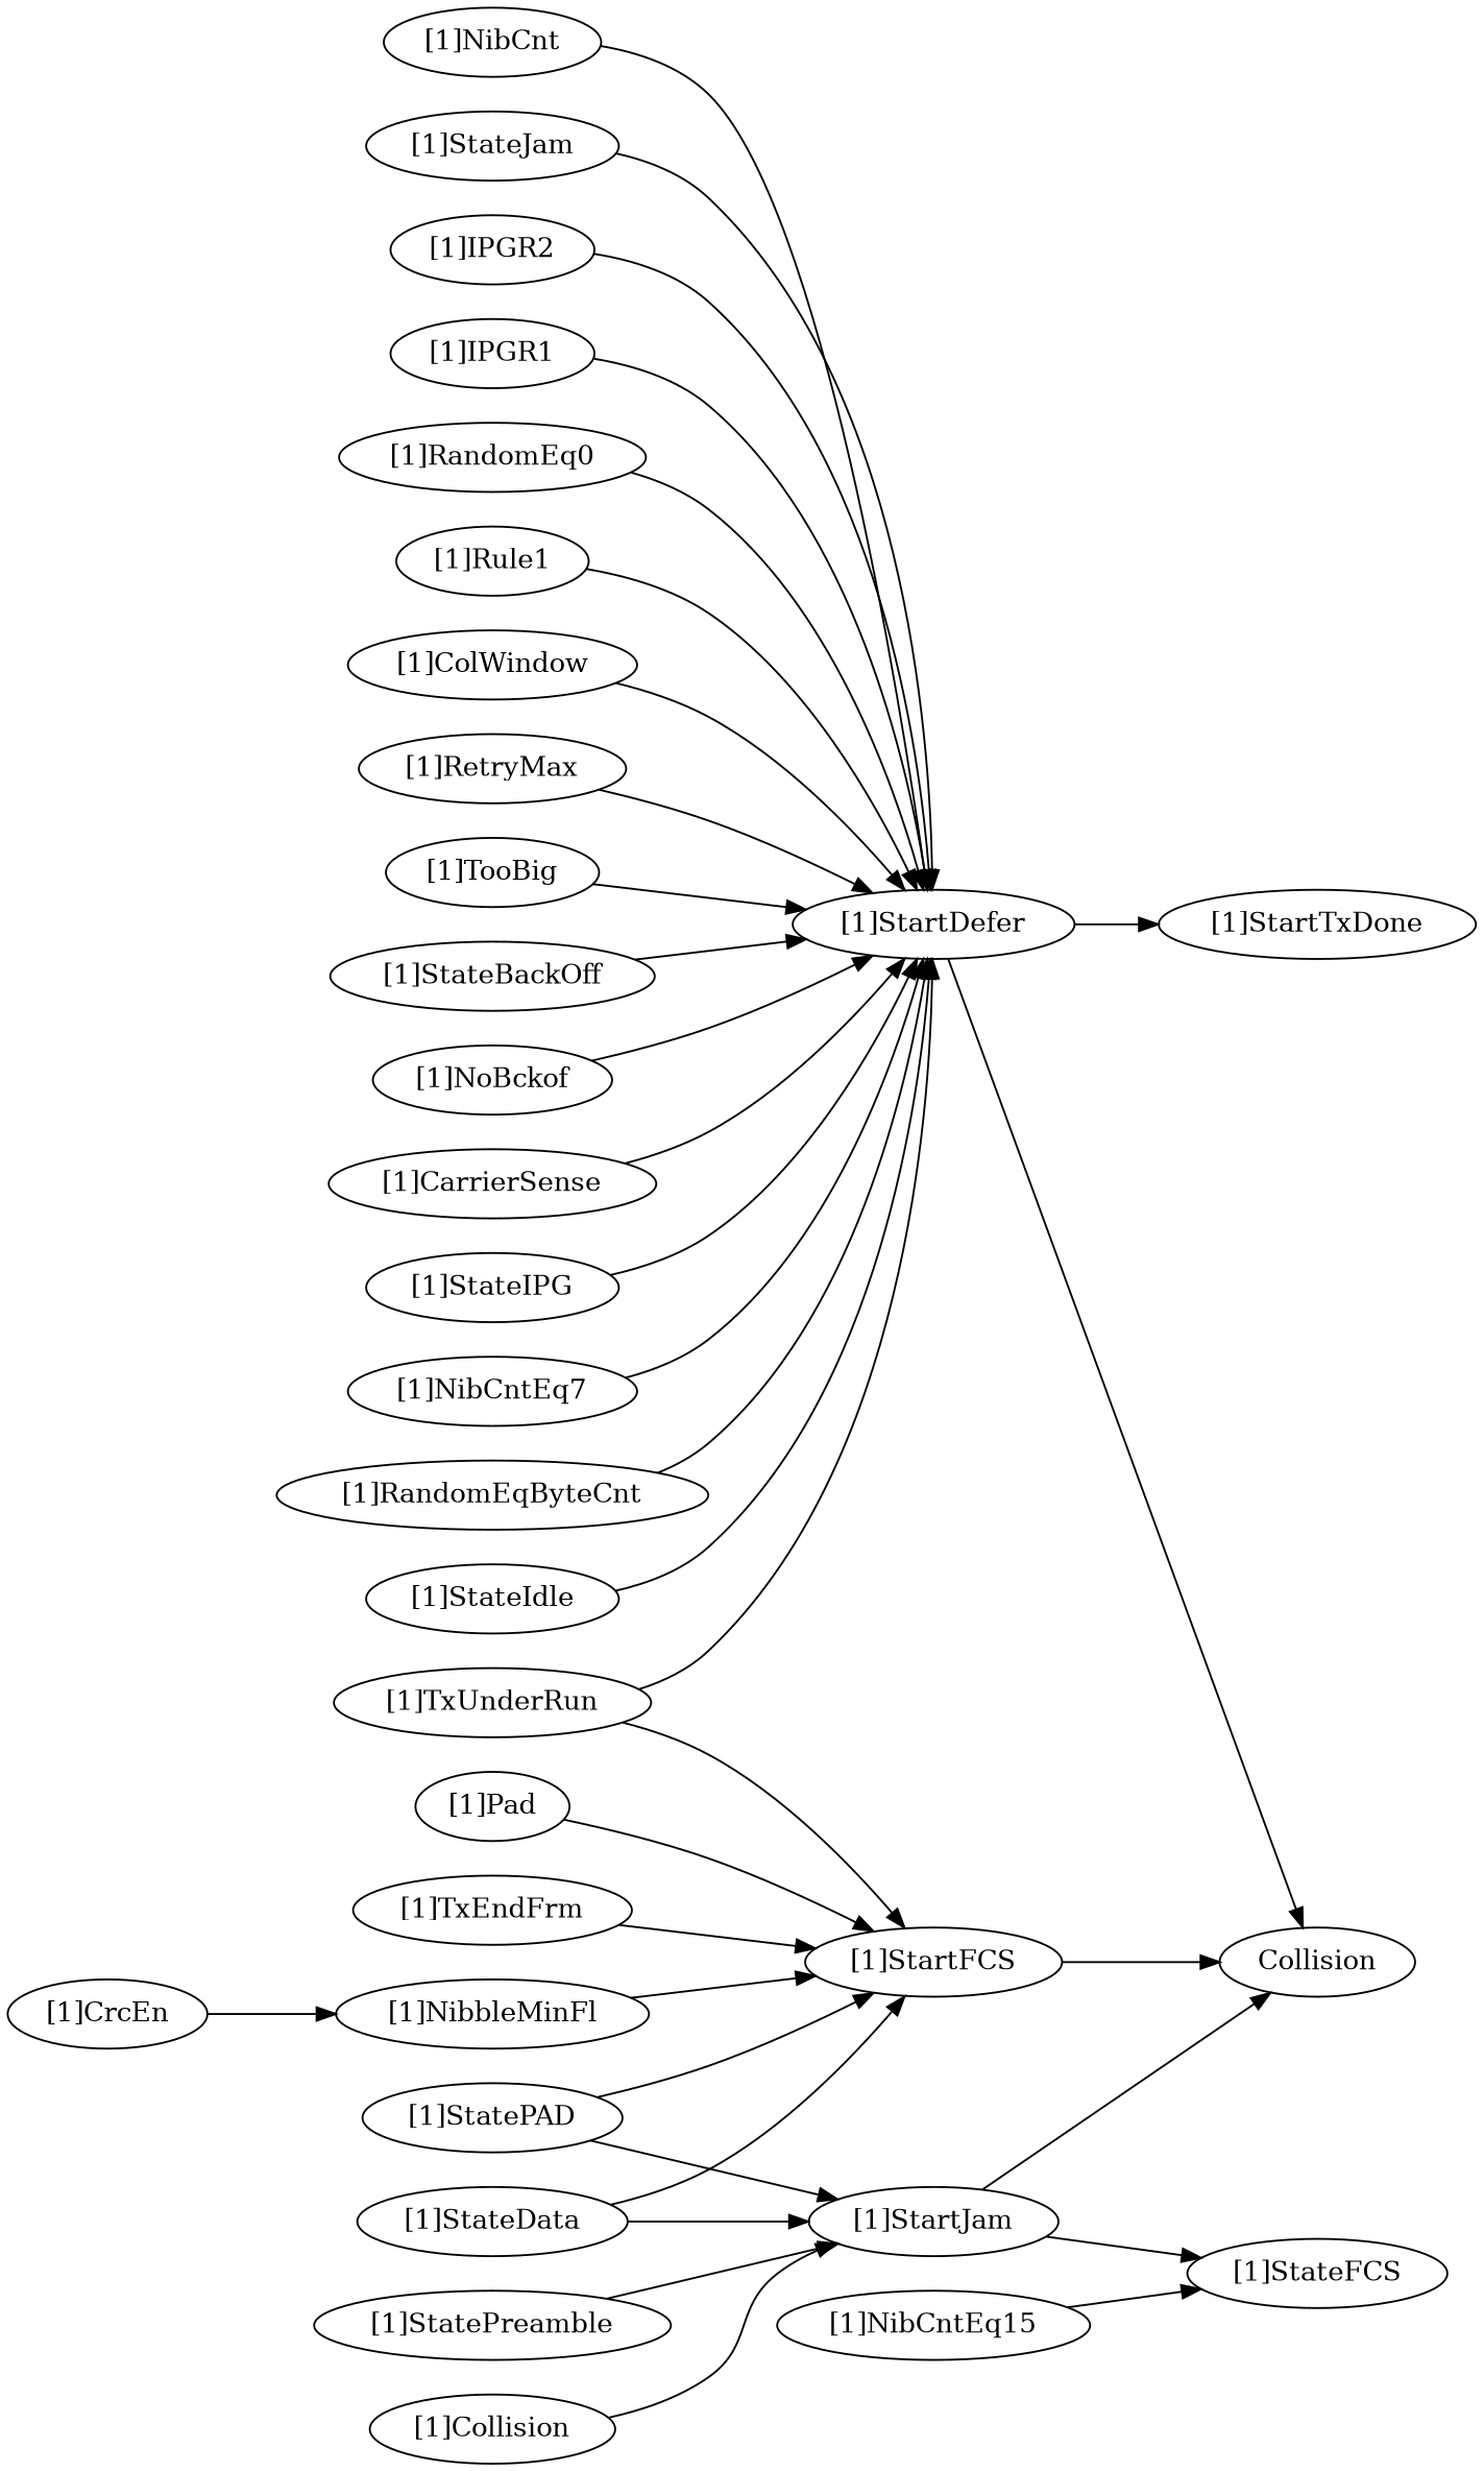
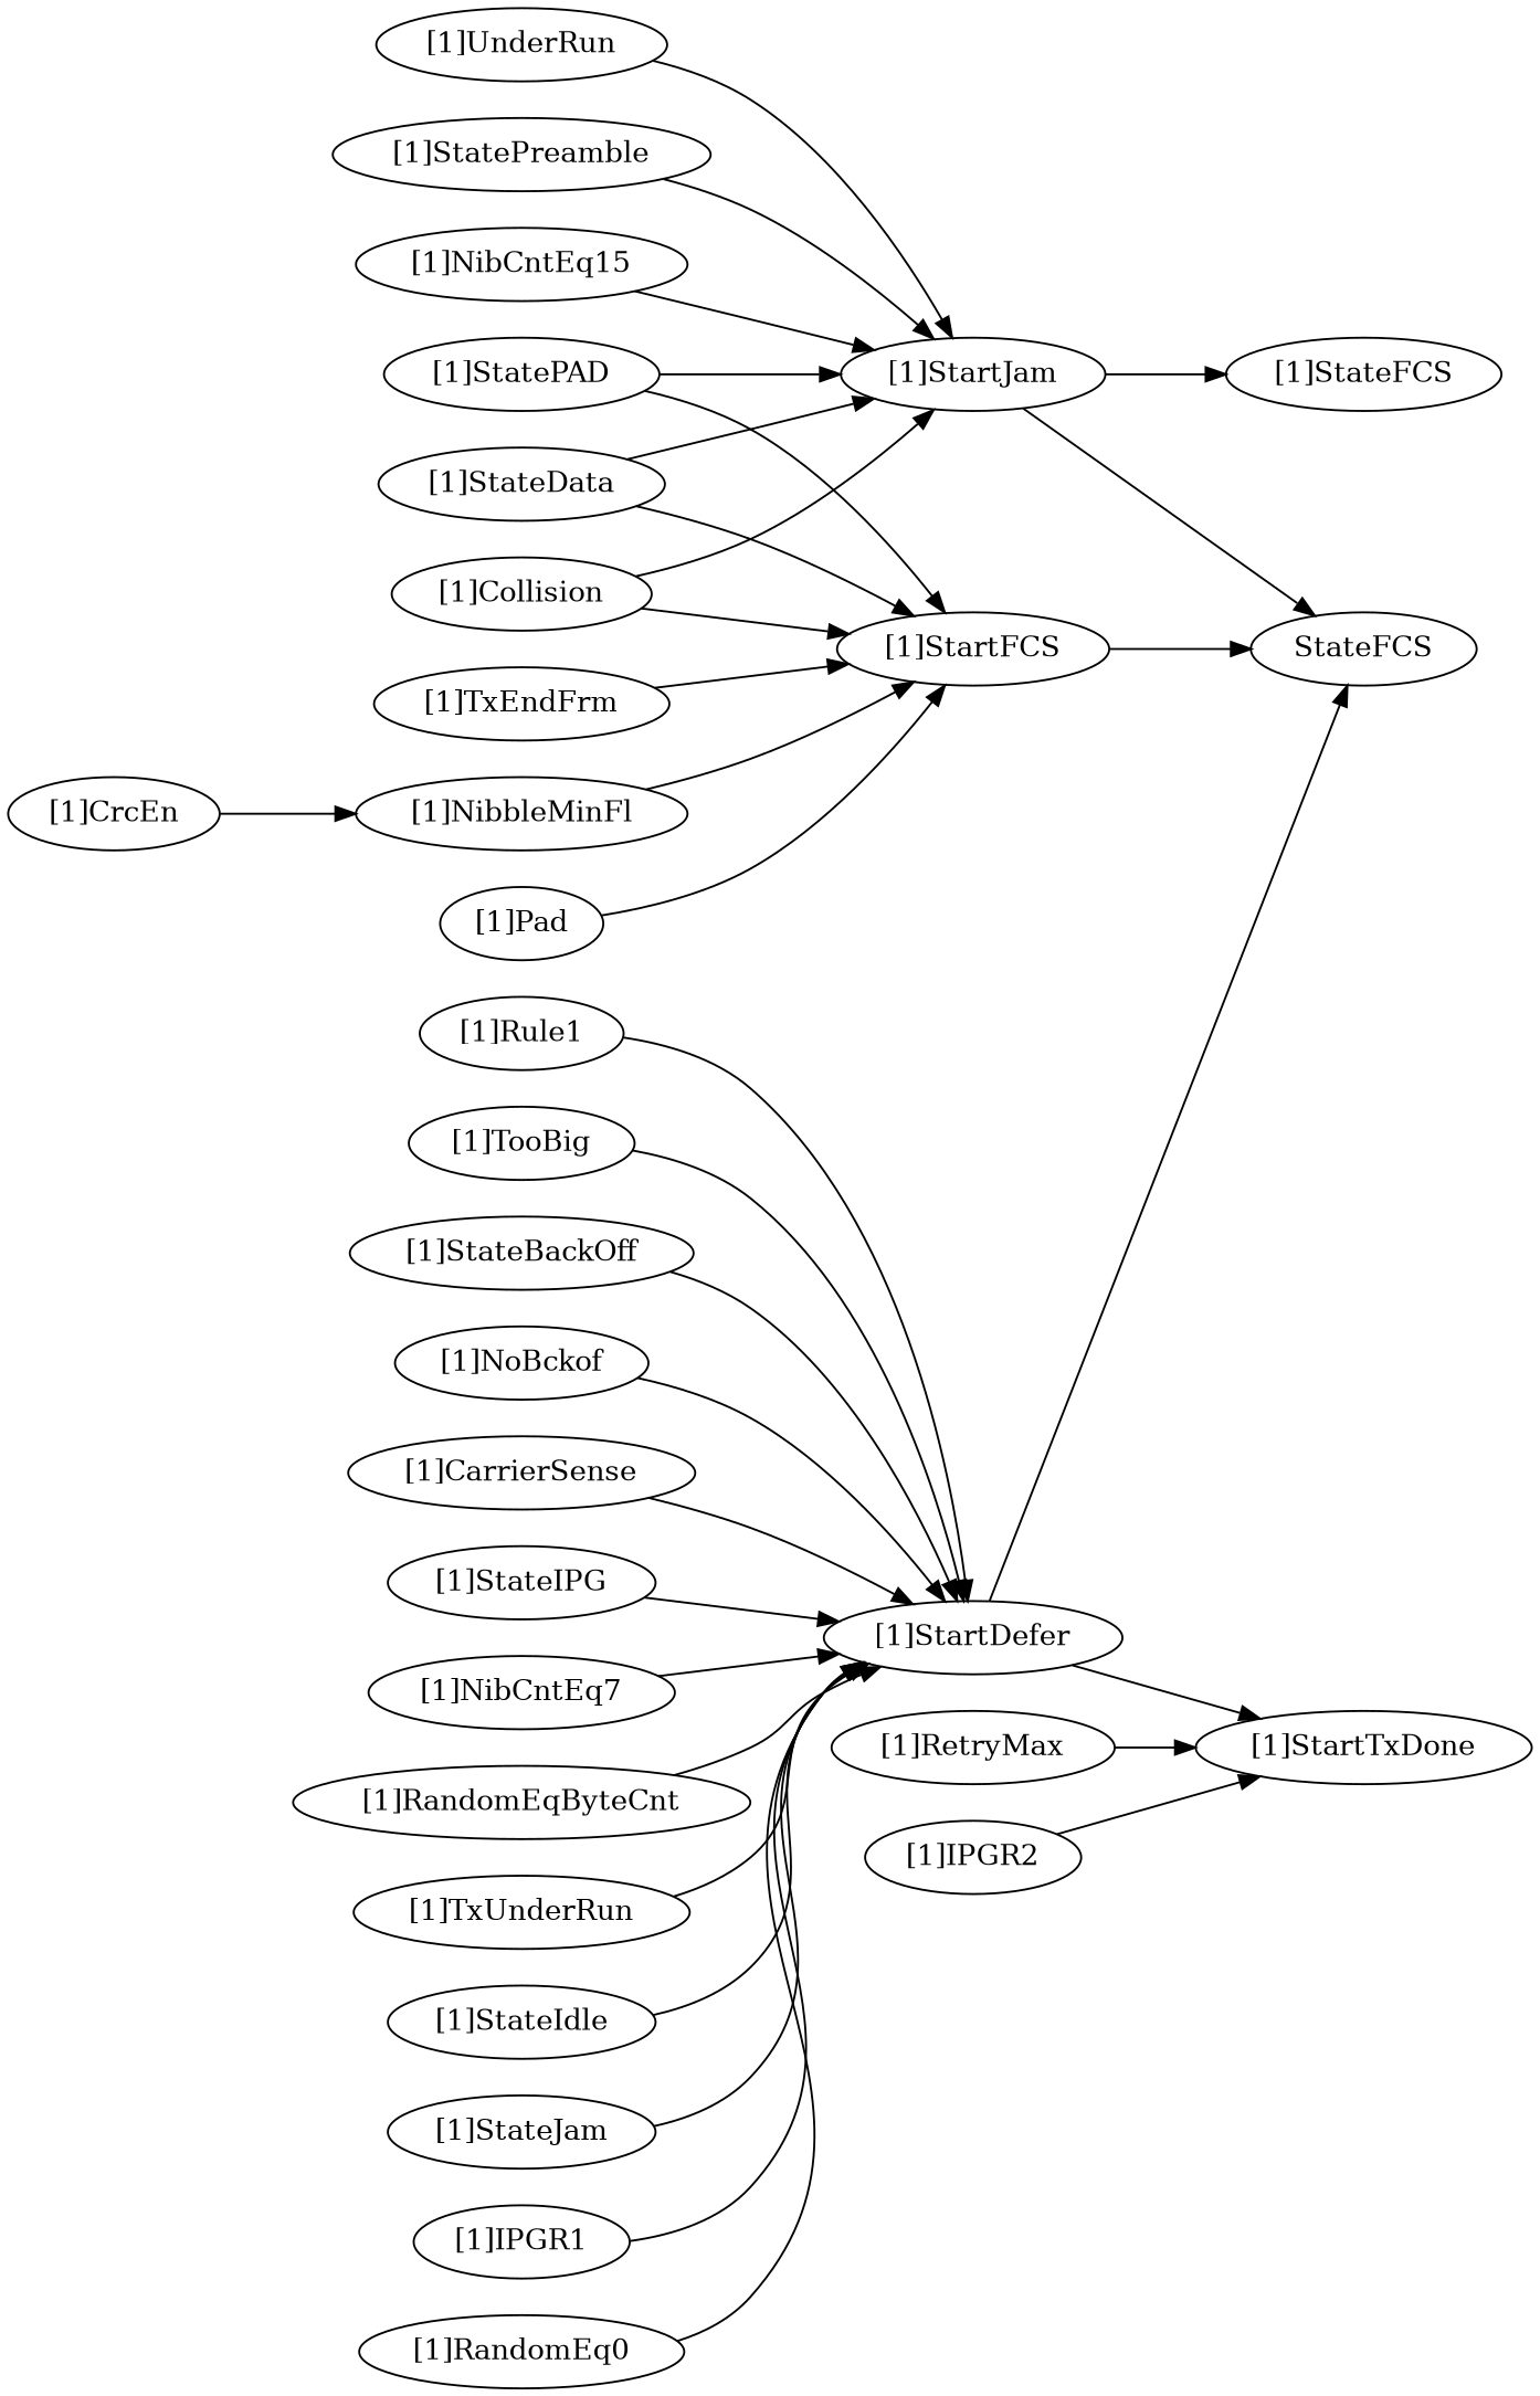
  strict digraph {
    rankdir=LR
    node [complexity=23 importance=0.164047737666 rank=0.0071325103333]
-   StateFCS [complexity=0 importance=0.0330182219433 rank=0.0 label=Collision]
+   StateFCS [complexity=0 importance=0.0330182219433 rank=0.0]
    "[1]TxEndFrm" [complexity=13 importance=0.0808206006357 rank=0.00621696927967]
    "[1]StartFCS" [complexity=1 importance=0.0699426914447 rank=0.0699426914447]
    "[1]StartDefer" [complexity=2 importance=0.153169828475 rank=0.0765849142374]
    "[1]StartTxDone"
    "[1]TooBig"
    "[1]StateBackOff" [importance=0.17723102623 rank=0.00770569679262]
    "[1]NoBckof"
    "[1]StateFCS" [complexity=10 importance=0.153645755501 rank=0.0153645755501]
    "[1]StartJam" [complexity=2 importance=0.120627533558 rank=0.0603137667789]
    "[1]CarrierSense"
    "[1]StateIPG" [importance=0.190735542621 rank=0.00829284967919]
    "[1]NibCntEq7"
+   "[1]UnderRun" [complexity=10 importance=0.131505442749 rank=0.0131505442749]
    "[1]RandomEqByteCnt"
    "[1]TxUnderRun"
    "[1]StatePAD" [complexity=10 importance=0.162399077472 rank=0.0162399077472]
    "[1]StatePreamble" [complexity=10 importance=0.154756520845 rank=0.0154756520845]
    "[1]NibbleMinFl" [complexity=13 importance=0.0808206006357 rank=0.00621696927967]
    "[1]StateIdle" [importance=0.185947897603 rank=0.00808469120013]
-   "[1]NibCnt"
    "[1]CrcEn" [complexity=13 importance=0.0808206006357 rank=0.00621696927967]
    "[1]Pad" [complexity=13 importance=0.0808206006357 rank=0.00621696927967]
    "[1]StateJam" [importance=0.18612453934 rank=0.00809237127566]
    "[1]IPGR2"
    "[1]NibCntEq15" [complexity=10 importance=0.131505442749 rank=0.0131505442749]
    "[1]StateData" [complexity=10 importance=0.138867874636 rank=0.0138867874636]
    "[1]IPGR1"
    "[1]RandomEq0"
    "[1]Collision" [complexity=10 importance=0.131505442749 rank=0.0131505442749]
    "[1]Rule1" [importance=0.190018841617 rank=0.00826168876595]
-   "[1]ColWindow"
    "[1]RetryMax"
    "[1]TxEndFrm" -> "[1]StartFCS"
    "[1]StartFCS" -> StateFCS
    "[1]StartDefer" -> StateFCS
    "[1]StartDefer" -> "[1]StartTxDone"
    "[1]TooBig" -> "[1]StartDefer"
    "[1]StateBackOff" -> "[1]StartDefer"
    "[1]NoBckof" -> "[1]StartDefer"
    "[1]StartJam" -> StateFCS
    "[1]StartJam" -> "[1]StateFCS"
    "[1]CarrierSense" -> "[1]StartDefer"
    "[1]StateIPG" -> "[1]StartDefer"
    "[1]NibCntEq7" -> "[1]StartDefer"
+   "[1]UnderRun" -> "[1]StartJam"
    "[1]RandomEqByteCnt" -> "[1]StartDefer"
    "[1]TxUnderRun" -> "[1]StartDefer"
    "[1]StatePAD" -> "[1]StartFCS"
    "[1]StatePAD" -> "[1]StartJam"
    "[1]StatePreamble" -> "[1]StartJam"
    "[1]NibbleMinFl" -> "[1]StartFCS"
    "[1]StateIdle" -> "[1]StartDefer"
-   "[1]NibCnt" -> "[1]StartDefer"
    "[1]CrcEn" -> "[1]NibbleMinFl"
    "[1]Pad" -> "[1]StartFCS"
    "[1]StateJam" -> "[1]StartDefer"
-   "[1]IPGR2" -> "[1]StartDefer"
-   "[1]NibCntEq15" -> "[1]StateFCS"
+   "[1]IPGR2" -> "[1]StartTxDone"
+   "[1]NibCntEq15" -> "[1]StartJam"
    "[1]StateData" -> "[1]StartFCS"
    "[1]StateData" -> "[1]StartJam"
    "[1]IPGR1" -> "[1]StartDefer"
    "[1]RandomEq0" -> "[1]StartDefer"
-   "[1]TxUnderRun" -> "[1]StartFCS"
+   "[1]Collision" -> "[1]StartFCS"
    "[1]Collision" -> "[1]StartJam"
    "[1]Rule1" -> "[1]StartDefer"
-   "[1]ColWindow" -> "[1]StartDefer"
-   "[1]RetryMax" -> "[1]StartDefer"
+   "[1]RetryMax" -> "[1]StartTxDone"
  }
